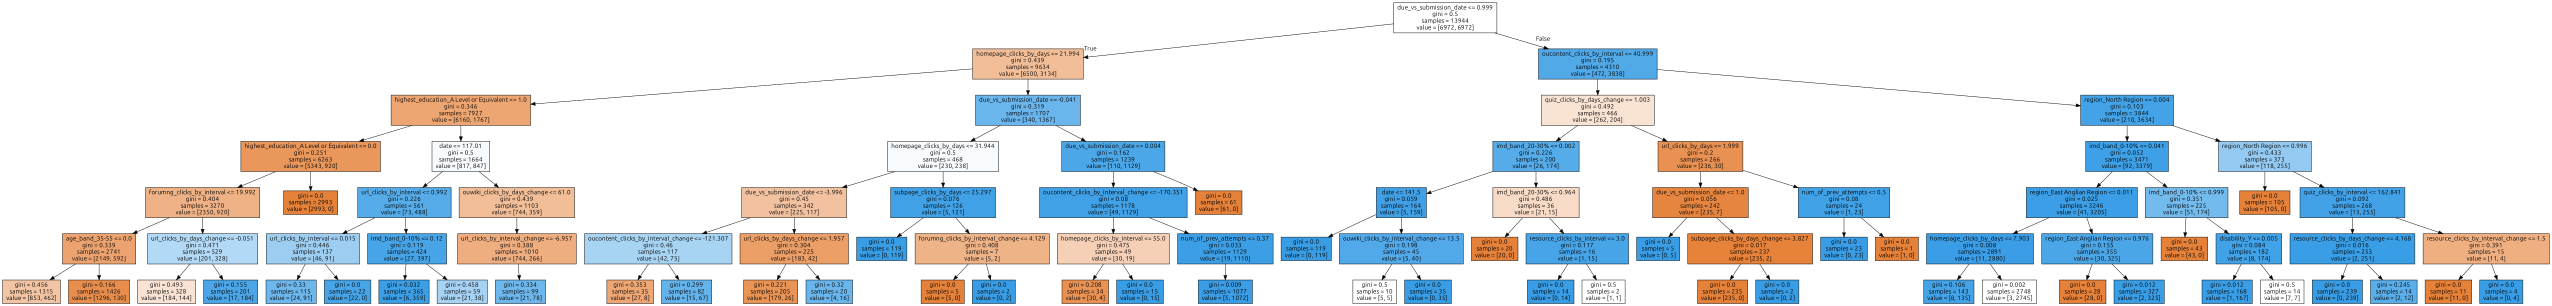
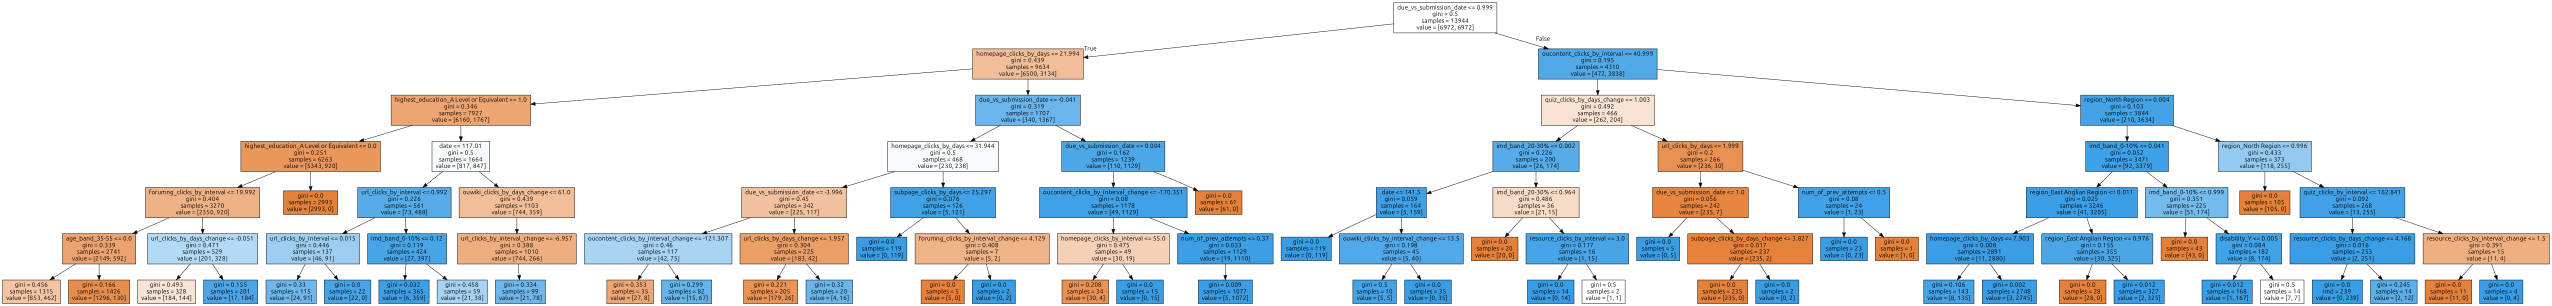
  digraph {
    fontname=Ubuntu
    node [color=black fillcolor="#399de5ff" fontname=Ubuntu shape=box style=filled]
    edge [fontname=Ubuntu]
    n1 [fillcolor="#e5813900" label="due_vs_submission_date <= 0.999\ngini = 0.5\nsamples = 13944\nvalue = [6972, 6972]"]
    n2 [fillcolor="#e5813984" label="homepage_clicks_by_days <= 21.994\ngini = 0.439\nsamples = 9634\nvalue = [6500, 3134]"]
    n3 [fillcolor="#399de5e0" label="oucontent_clicks_by_interval <= 40.999\ngini = 0.195\nsamples = 4310\nvalue = [472, 3838]"]
    n4 [fillcolor="#e58139b6" label="highest_education_A Level or Equivalent <= 1.0\ngini = 0.346\nsamples = 7927\nvalue = [6160, 1767]"]
    n5 [fillcolor="#399de5c0" label="due_vs_submission_date <= -0.041\ngini = 0.319\nsamples = 1707\nvalue = [340, 1367]"]
    n6 [fillcolor="#e5813938" label="quiz_clicks_by_days_change <= 1.003\ngini = 0.492\nsamples = 466\nvalue = [262, 204]"]
    n7 [fillcolor="#399de5f0" label="region_North Region <= 0.004\ngini = 0.103\nsamples = 3844\nvalue = [210, 3634]"]
    n8 [fillcolor="#e58139d3" label="highest_education_A Level or Equivalent <= 0.0\ngini = 0.251\nsamples = 6263\nvalue = [5343, 920]"]
    n9 [fillcolor="#399de509" label="date <= 117.01\ngini = 0.5\nsamples = 1664\nvalue = [817, 847]"]
    n10 [fillcolor="#399de509" label="homepage_clicks_by_days <= 31.944\ngini = 0.5\nsamples = 468\nvalue = [230, 238]"]
    n11 [fillcolor="#399de5e6" label="due_vs_submission_date <= 0.004\ngini = 0.162\nsamples = 1239\nvalue = [110, 1129]"]
    n12 [fillcolor="#e581399b" label="forumng_clicks_by_interval <= 19.992\ngini = 0.404\nsamples = 3270\nvalue = [2350, 920]"]
    n13 [fillcolor="#e58139ff" label="gini = 0.0\nsamples = 2993\nvalue = [2993, 0]"]
    n14 [fillcolor="#399de5d9" label="url_clicks_by_interval <= 0.992\ngini = 0.226\nsamples = 561\nvalue = [73, 488]"]
    n15 [fillcolor="#e5813984" label="ouwiki_clicks_by_days_change <= 61.0\ngini = 0.439\nsamples = 1103\nvalue = [744, 359]"]
    n16 [fillcolor="#e58139b9" label="age_band_35-55 <= 0.0\ngini = 0.339\nsamples = 2741\nvalue = [2149, 592]"]
    n17 [fillcolor="#399de563" label="url_clicks_by_days_change <= -0.051\ngini = 0.471\nsamples = 529\nvalue = [201, 328]"]
    n18 [fillcolor="#e5813975" label="gini = 0.456\nsamples = 1315\nvalue = [853, 462]"]
    n19 [fillcolor="#e58139e5" label="gini = 0.166\nsamples = 1426\nvalue = [1296, 130]"]
    n20 [fillcolor="#e5813937" label="gini = 0.493\nsamples = 328\nvalue = [184, 144]"]
    n21 [fillcolor="#399de5e7" label="gini = 0.155\nsamples = 201\nvalue = [17, 184]"]
    n22 [fillcolor="#399de57e" label="url_clicks_by_interval <= 0.015\ngini = 0.446\nsamples = 137\nvalue = [46, 91]"]
    n23 [fillcolor="#399de5ee" label="imd_band_0-10% <= 0.12\ngini = 0.119\nsamples = 424\nvalue = [27, 397]"]
    n24 [fillcolor="#e58139a4" label="url_clicks_by_interval_change <= -6.957\ngini = 0.388\nsamples = 1010\nvalue = [744, 266]"]
    n25 [fillcolor="#399de5bc" label="gini = 0.33\nsamples = 115\nvalue = [24, 91]"]
    n26 [fillcolor="#399de5ee" label="gini = 0.0\nsamples = 22\nvalue = [22, 0]"]
    n27 [fillcolor="#399de5fb" label="gini = 0.032\nsamples = 365\nvalue = [6, 359]"]
    n28 [fillcolor="#399de572" label="gini = 0.458\nsamples = 59\nvalue = [21, 38]"]
    n29 [fillcolor="#399de5ba" label="gini = 0.334\nsamples = 99\nvalue = [21, 78]"]
    n30 [fillcolor="#e581397a" label="due_vs_submission_date <= -3.996\ngini = 0.45\nsamples = 342\nvalue = [225, 117]"]
    n31 [fillcolor="#399de5f4" label="subpage_clicks_by_days <= 25.297\ngini = 0.076\nsamples = 126\nvalue = [5, 121]"]
    n32 [fillcolor="#399de5f4" label="oucontent_clicks_by_interval_change <= -170.351\ngini = 0.08\nsamples = 1178\nvalue = [49, 1129]"]
    n33 [fillcolor="#e58139ff" label="gini = 0.0\nsamples = 61\nvalue = [61, 0]"]
    n34 [fillcolor="#399de570" label="oucontent_clicks_by_interval_change <= -121.307\ngini = 0.46\nsamples = 117\nvalue = [42, 75]"]
    n35 [fillcolor="#e58139c4" label="url_clicks_by_days_change <= 1.957\ngini = 0.304\nsamples = 225\nvalue = [183, 42]"]
    n36 [label="gini = 0.0\nsamples = 119\nvalue = [0, 119]"]
    n37 [fillcolor="#e5813999" label="forumng_clicks_by_interval_change <= 4.129\ngini = 0.408\nsamples = 7\nvalue = [5, 2]"]
    n38 [fillcolor="#e58139b3" label="gini = 0.353\nsamples = 35\nvalue = [27, 8]"]
    n39 [fillcolor="#399de5c6" label="gini = 0.299\nsamples = 82\nvalue = [15, 67]"]
    n40 [fillcolor="#e58139da" label="gini = 0.221\nsamples = 205\nvalue = [179, 26]"]
    n41 [fillcolor="#399de5bf" label="gini = 0.32\nsamples = 20\nvalue = [4, 16]"]
    n42 [fillcolor="#e58139ff" label="gini = 0.0\nsamples = 5\nvalue = [5, 0]"]
    n43 [label="gini = 0.0\nsamples = 2\nvalue = [0, 2]"]
    n44 [fillcolor="#e581395e" label="homepage_clicks_by_interval <= 55.0\ngini = 0.475\nsamples = 49\nvalue = [30, 19]"]
    n45 [fillcolor="#399de5fb" label="num_of_prev_attempts <= 0.37\ngini = 0.033\nsamples = 1129\nvalue = [19, 1110]"]
    n46 [fillcolor="#e58139dd" label="gini = 0.208\nsamples = 34\nvalue = [30, 4]"]
    n47 [label="gini = 0.0\nsamples = 15\nvalue = [0, 15]"]
    n48 [fillcolor="#399de5fe" label="gini = 0.009\nsamples = 1077\nvalue = [5, 1072]"]
    n49 [fillcolor="#399de5d9" label="imd_band_20-30% <= 0.002\ngini = 0.226\nsamples = 200\nvalue = [26, 174]"]
    n50 [fillcolor="#e58139df" label="url_clicks_by_days <= 1.999\ngini = 0.2\nsamples = 266\nvalue = [236, 30]"]
    n51 [fillcolor="#399de5f8" label="imd_band_0-10% <= 0.041\ngini = 0.052\nsamples = 3471\nvalue = [92, 3379]"]
    n52 [fillcolor="#399de589" label="region_North Region <= 0.996\ngini = 0.433\nsamples = 373\nvalue = [118, 255]"]
    n53 [fillcolor="#399de5f7" label="date <= 141.5\ngini = 0.059\nsamples = 164\nvalue = [5, 159]"]
    n54 [fillcolor="#e5813949" label="imd_band_20-30% <= 0.964\ngini = 0.486\nsamples = 36\nvalue = [21, 15]"]
    n55 [fillcolor="#e58139f7" label="due_vs_submission_date <= 1.0\ngini = 0.056\nsamples = 242\nvalue = [235, 7]"]
    n56 [fillcolor="#399de5f4" label="num_of_prev_attempts <= 0.5\ngini = 0.08\nsamples = 24\nvalue = [1, 23]"]
    n57 [label="gini = 0.0\nsamples = 119\nvalue = [0, 119]"]
    n58 [fillcolor="#399de5df" label="ouwiki_clicks_by_interval_change <= 13.5\ngini = 0.198\nsamples = 45\nvalue = [5, 40]"]
    n59 [fillcolor="#e58139ff" label="gini = 0.0\nsamples = 20\nvalue = [20, 0]"]
    n60 [fillcolor="#399de5ee" label="resource_clicks_by_interval <= 3.0\ngini = 0.117\nsamples = 16\nvalue = [1, 15]"]
-   n61 [fillcolor="#e5813900" label="gini = 0.5\nsamples = 10\nvalue = [5, 5]"]
+   n61 [fillcolor="#399de5f0" label="gini = 0.5\nsamples = 10\nvalue = [5, 5]"]
    n62 [label="gini = 0.0\nsamples = 35\nvalue = [0, 35]"]
    n63 [label="gini = 0.0\nsamples = 14\nvalue = [0, 14]"]
    n64 [fillcolor="#e5813900" label="gini = 0.5\nsamples = 2\nvalue = [1, 1]"]
    n65 [label="gini = 0.0\nsamples = 5\nvalue = [0, 5]"]
    n66 [fillcolor="#e58139fd" label="subpage_clicks_by_days_change <= 3.827\ngini = 0.017\nsamples = 237\nvalue = [235, 2]"]
    n67 [label="gini = 0.0\nsamples = 23\nvalue = [0, 23]"]
    n68 [fillcolor="#e58139ff" label="gini = 0.0\nsamples = 1\nvalue = [1, 0]"]
    n69 [fillcolor="#e58139ff" label="gini = 0.0\nsamples = 235\nvalue = [235, 0]"]
    n70 [label="gini = 0.0\nsamples = 2\nvalue = [0, 2]"]
    n71 [fillcolor="#399de5fc" label="region_East Anglian Region <= 0.011\ngini = 0.025\nsamples = 3246\nvalue = [41, 3205]"]
    n72 [fillcolor="#399de5b4" label="imd_band_0-10% <= 0.999\ngini = 0.351\nsamples = 225\nvalue = [51, 174]"]
    n73 [fillcolor="#e58139ff" label="gini = 0.0\nsamples = 105\nvalue = [105, 0]"]
    n74 [fillcolor="#399de5f2" label="quiz_clicks_by_interval <= 162.841\ngini = 0.092\nsamples = 268\nvalue = [13, 255]"]
    n75 [fillcolor="#399de5fe" label="homepage_clicks_by_days <= 7.903\ngini = 0.008\nsamples = 2891\nvalue = [11, 2880]"]
    n76 [fillcolor="#399de5e7" label="region_East Anglian Region <= 0.976\ngini = 0.155\nsamples = 355\nvalue = [30, 325]"]
    n77 [fillcolor="#e58139ff" label="gini = 0.0\nsamples = 43\nvalue = [43, 0]"]
    n78 [fillcolor="#399de5f3" label="disability_Y <= 0.005\ngini = 0.084\nsamples = 182\nvalue = [8, 174]"]
    n79 [fillcolor="#399de5f0" label="gini = 0.106\nsamples = 143\nvalue = [8, 135]"]
-   n80 [fillcolor="#e5813900" label="gini = 0.002\nsamples = 2748\nvalue = [3, 2745]"]
+   n80 [label="gini = 0.002\nsamples = 2748\nvalue = [3, 2745]"]
    n81 [fillcolor="#e58139ff" label="gini = 0.0\nsamples = 28\nvalue = [28, 0]"]
    n82 [fillcolor="#399de5fd" label="gini = 0.012\nsamples = 327\nvalue = [2, 325]"]
    n83 [fillcolor="#399de5fd" label="gini = 0.012\nsamples = 168\nvalue = [1, 167]"]
    n84 [fillcolor="#e5813900" label="gini = 0.5\nsamples = 14\nvalue = [7, 7]"]
    n85 [fillcolor="#399de5fd" label="resource_clicks_by_days_change <= 4.168\ngini = 0.016\nsamples = 253\nvalue = [2, 251]"]
    n86 [fillcolor="#e58139a2" label="resource_clicks_by_interval_change <= 1.5\ngini = 0.391\nsamples = 15\nvalue = [11, 4]"]
-   n87 [label="gini = 0.0\nsamples = 239\nvalue = [0, 239]"]
+   n87 [label="gini = 0.0\nimd = 239\nvalue = [0, 239]"]
    n88 [fillcolor="#399de5d4" label="gini = 0.245\nsamples = 14\nvalue = [2, 12]"]
    n89 [fillcolor="#e58139ff" label="gini = 0.0\nsamples = 11\nvalue = [11, 0]"]
    n90 [label="gini = 0.0\nsamples = 4\nvalue = [0, 4]"]
    n1 -> n2 [headlabel=True labelangle=45 labeldistance=2.5]
    n1 -> n3 [headlabel=False labelangle=-45 labeldistance=2.5]
    n2 -> n4
    n2 -> n5
    n3 -> n6
    n3 -> n7
    n4 -> n8
    n4 -> n9
    n5 -> n10
    n5 -> n11
    n6 -> n49
    n6 -> n50
    n7 -> n51
    n7 -> n52
    n8 -> n12
    n8 -> n13
    n9 -> n14
    n9 -> n15
    n10 -> n30
    n10 -> n31
    n11 -> n32
    n11 -> n33
    n12 -> n16
    n12 -> n17
    n14 -> n22
    n14 -> n23
    n15 -> n24
    n16 -> n18
    n16 -> n19
    n17 -> n20
    n17 -> n21
    n22 -> n25
    n22 -> n26
    n23 -> n27
    n23 -> n28
    n24 -> n29
    n30 -> n34
    n30 -> n35
    n31 -> n36
    n31 -> n37
    n32 -> n44
    n32 -> n45
    n34 -> n38
    n34 -> n39
    n35 -> n40
    n35 -> n41
    n37 -> n42
    n37 -> n43
    n44 -> n46
    n44 -> n47
    n45 -> n48
    n49 -> n53
    n49 -> n54
    n50 -> n55
    n50 -> n56
    n51 -> n71
    n51 -> n72
    n52 -> n73
    n52 -> n74
    n53 -> n57
    n53 -> n58
    n54 -> n59
    n54 -> n60
    n55 -> n65
    n55 -> n66
    n56 -> n67
    n56 -> n68
    n58 -> n61
    n58 -> n62
    n60 -> n63
    n60 -> n64
    n66 -> n69
    n66 -> n70
    n71 -> n75
    n71 -> n76
    n72 -> n77
    n72 -> n78
    n74 -> n85
    n74 -> n86
    n75 -> n79
    n75 -> n80
    n76 -> n81
    n76 -> n82
    n78 -> n83
    n78 -> n84
    n85 -> n87
    n85 -> n88
    n86 -> n89
    n86 -> n90
  }
